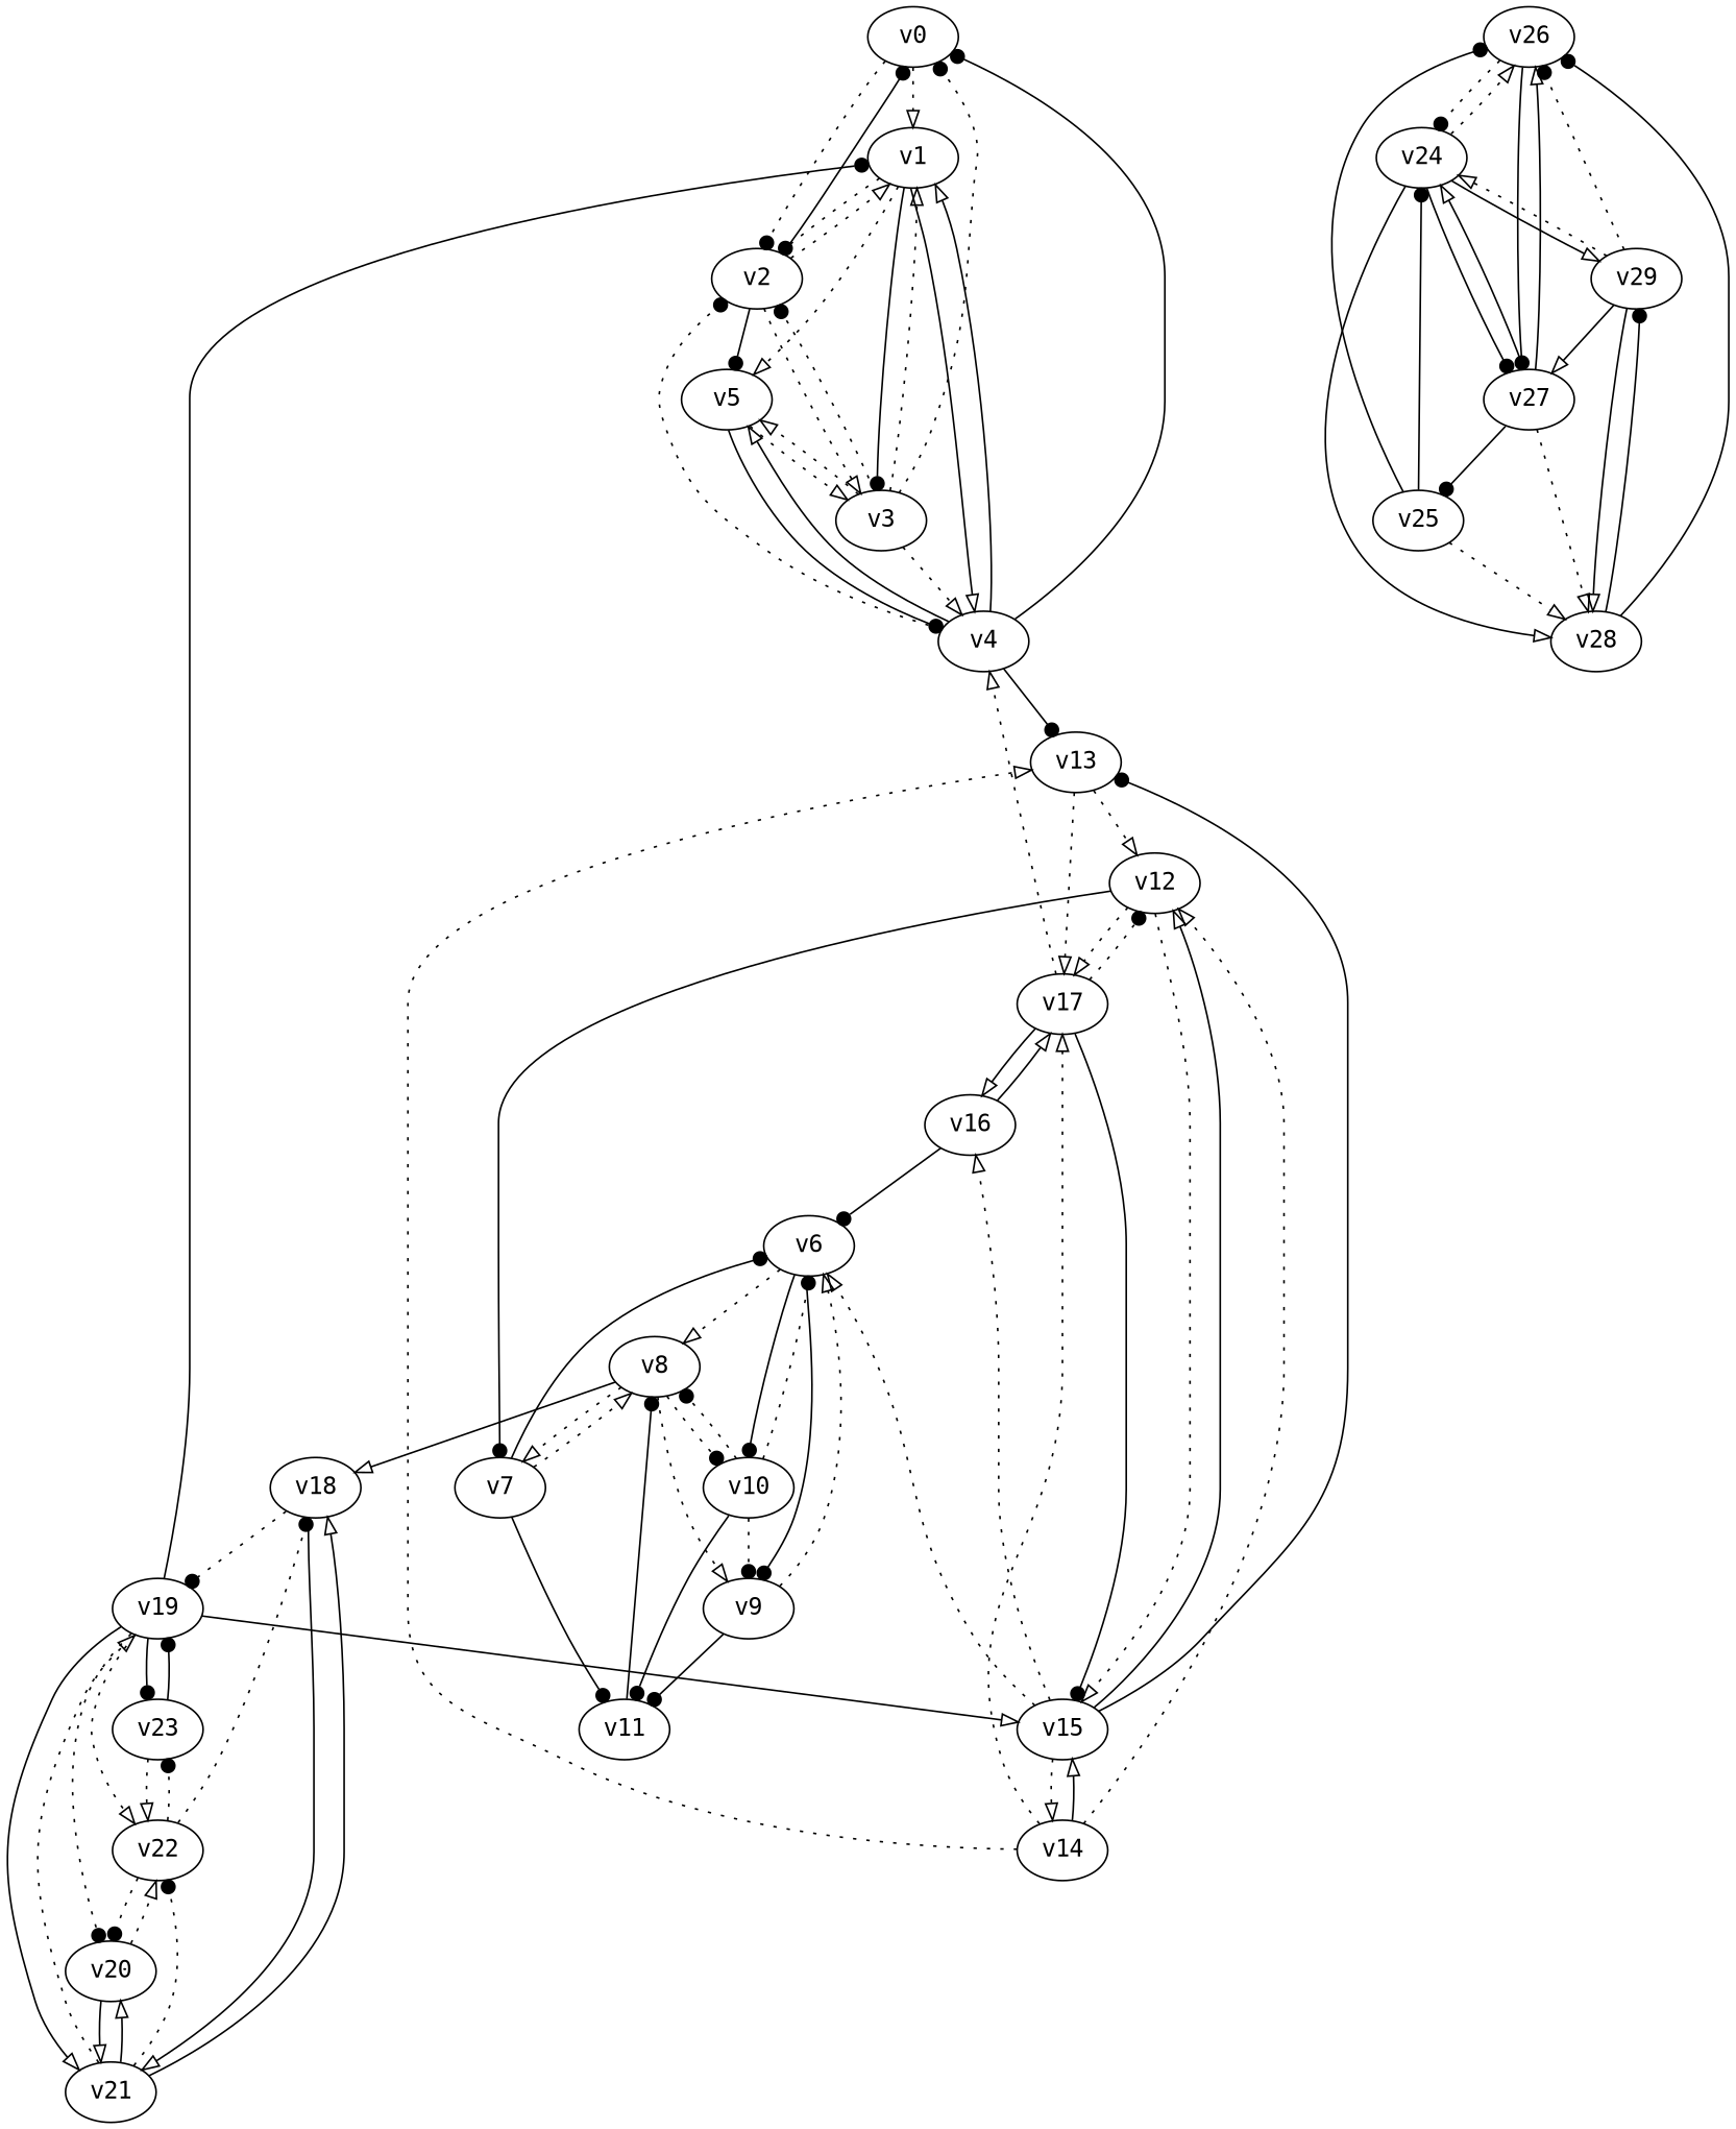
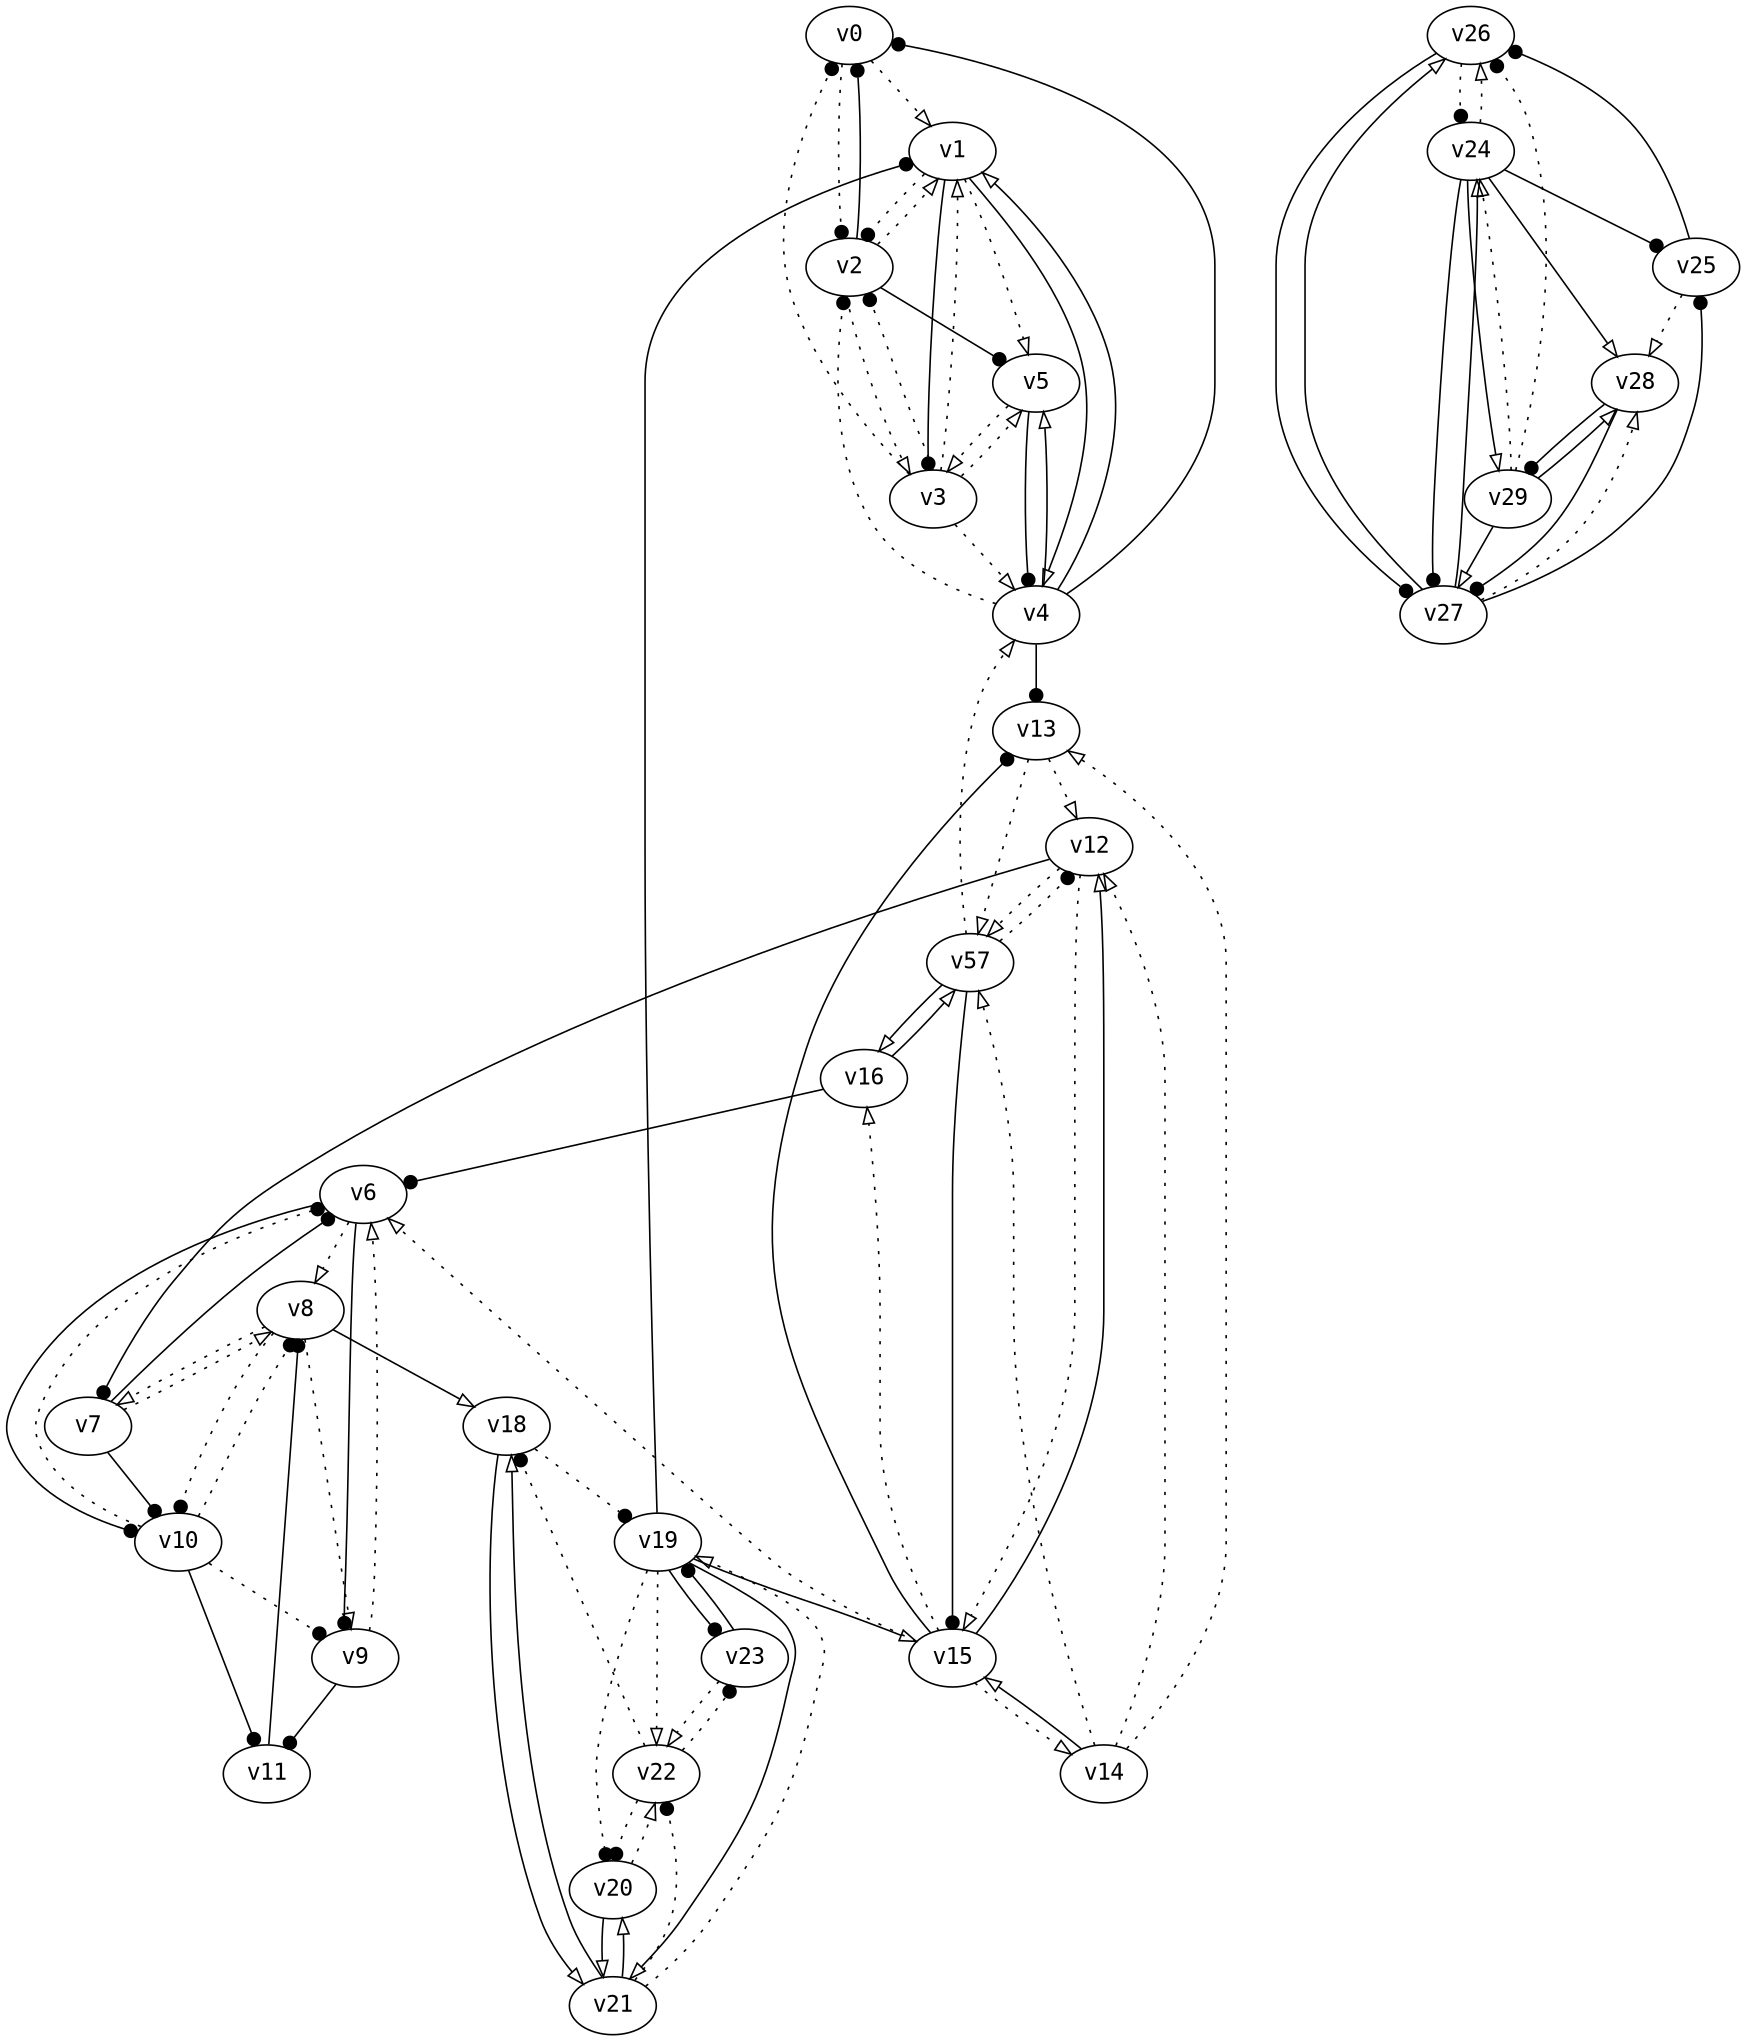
  digraph {
    fontname="DejaVu Sans Mono"
    node [fontname="DejaVu Sans Mono" player=1 priority=0]
    edge [arrowhead=onormal fontname="DejaVu Sans Mono" style=dotted]
    v0 [priority=1]
    v1 [player=0]
    v2
    v3
    v4 [player=0]
    v5
    v13
    v12 [player=0 priority=1]
-   v17 [priority=1]
+   v17 [priority=1 label=v57]
    v8 [player=0 priority=1]
    v6
    v9
    v10
    v7 [priority=1]
    v18 [priority=1]
    v11 [player=0 priority=1]
    v19 [player=0]
    v21 [player=0 priority=1]
    v15 [player=0 priority=1]
    v14 [player=0 priority=1]
    v16 [player=0]
    v20
    v22 [priority=1]
    v23 [priority=1]
    v26 [player=0]
    v24
    v27 [player=0]
    v28 [player=0 priority=1]
    v29 [player=0]
    v25
    v0 -> v1
    v0 -> v2 [arrowhead=dot]
    v1 -> v2 [arrowhead=dot]
    v1 -> v3 [arrowhead=dot style=solid]
    v1 -> v4 [style=solid]
    v1 -> v5
    v2 -> v0 [arrowhead=dot style=solid]
    v2 -> v1
    v2 -> v3
    v2 -> v5 [arrowhead=dot style=solid]
    v3 -> v0 [arrowhead=dot]
    v3 -> v1
    v3 -> v2 [arrowhead=dot]
    v3 -> v4
    v3 -> v5
    v4 -> v0 [arrowhead=dot style=solid]
    v4 -> v1 [style=solid]
    v4 -> v2 [arrowhead=dot]
    v4 -> v5 [style=solid]
    v4 -> v13 [arrowhead=dot style=solid]
    v5 -> v3
    v5 -> v4 [arrowhead=dot style=solid]
    v13 -> v12
    v13 -> v17
    v12 -> v17
    v12 -> v7 [arrowhead=dot style=solid]
    v12 -> v15
    v17 -> v4
    v17 -> v12 [arrowhead=dot]
    v17 -> v15 [arrowhead=dot style=solid]
    v17 -> v16 [style=solid]
    v8 -> v9
    v8 -> v10 [arrowhead=dot]
    v8 -> v7
    v8 -> v18 [style=solid]
    v6 -> v8
    v6 -> v9 [arrowhead=dot style=solid]
    v6 -> v10 [arrowhead=dot style=solid]
    v9 -> v6
    v9 -> v11 [arrowhead=dot style=solid]
    v10 -> v8 [arrowhead=dot]
    v10 -> v6 [arrowhead=dot]
    v10 -> v9 [arrowhead=dot]
    v10 -> v11 [arrowhead=dot style=solid]
    v7 -> v8
    v7 -> v6 [arrowhead=dot style=solid]
-   v7 -> v11 [arrowhead=dot style=solid]
+   v7 -> v10 [arrowhead=dot style=solid]
    v18 -> v19 [arrowhead=dot]
    v18 -> v21 [style=solid]
    v11 -> v8 [arrowhead=dot style=solid]
    v19 -> v1 [arrowhead=dot style=solid]
    v19 -> v21 [style=solid]
    v19 -> v15 [style=solid]
    v19 -> v20 [arrowhead=dot]
    v19 -> v22
    v19 -> v23 [arrowhead=dot style=solid]
    v21 -> v18 [style=solid]
    v21 -> v19
    v21 -> v20 [style=solid]
    v21 -> v22 [arrowhead=dot]
    v15 -> v13 [arrowhead=dot style=solid]
    v15 -> v12 [style=solid]
    v15 -> v6
    v15 -> v14
    v15 -> v16
    v14 -> v13
    v14 -> v12
    v14 -> v17
    v14 -> v15 [style=solid]
    v16 -> v17 [style=solid]
    v16 -> v6 [arrowhead=dot style=solid]
    v20 -> v21 [style=solid]
    v20 -> v22
    v22 -> v18 [arrowhead=dot]
    v22 -> v20 [arrowhead=dot]
    v22 -> v23 [arrowhead=dot]
    v23 -> v19 [arrowhead=dot style=solid]
    v23 -> v22
    v26 -> v24 [arrowhead=dot]
    v26 -> v27 [arrowhead=dot style=solid]
    v24 -> v26
    v24 -> v27 [arrowhead=dot style=solid]
    v24 -> v28 [style=solid]
    v24 -> v29 [style=solid]
    v27 -> v26 [style=solid]
    v27 -> v24 [style=solid]
    v27 -> v28
    v27 -> v25 [arrowhead=dot style=solid]
-   v28 -> v26 [arrowhead=dot style=solid]
+   v28 -> v27 [arrowhead=dot style=solid]
    v28 -> v29 [arrowhead=dot style=solid]
    v29 -> v26 [arrowhead=dot]
    v29 -> v24
    v29 -> v27 [style=solid]
    v29 -> v28 [style=solid]
    v25 -> v26 [arrowhead=dot style=solid]
-   v25 -> v24 [arrowhead=dot style=solid]
+   v24 -> v25 [arrowhead=dot style=solid]
    v25 -> v28
  }
